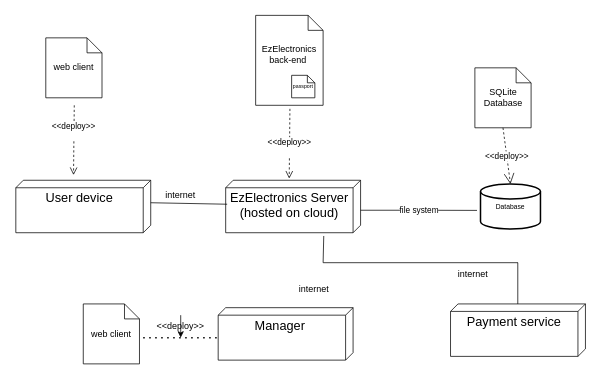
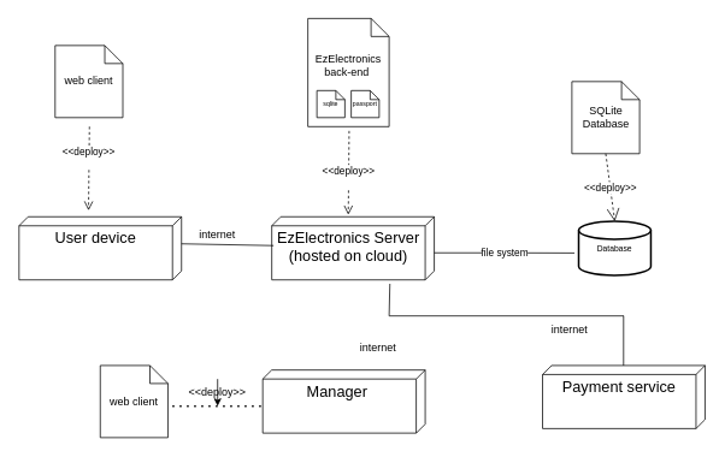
  <mxCell id="0" />
  <mxCell id="1" parent="0" />
  <mxCell id="2" value="EzElectronics Server&lt;div&gt;(hosted on cloud)&lt;/div&gt;" style="verticalAlign=top;align=center;spacingTop=8;spacingLeft=2;spacingRight=12;shape=cube;size=10;direction=south;fontStyle=0;html=1;whiteSpace=wrap;fontSize=17;" parent="1" vertex="1"><mxGeometry x="300" y="240" width="180" height="70" as="geometry" /></mxCell>
  <mxCell id="3" value="EzElectronics back-end&amp;nbsp;&lt;div&gt;&lt;br&gt;&lt;/div&gt;" style="shape=note;size=20;whiteSpace=wrap;html=1;" parent="1" vertex="1"><mxGeometry x="340" y="20" width="90" height="120" as="geometry" /></mxCell>
  <mxCell id="4" value="&amp;lt;&amp;lt;deploy&amp;gt;&amp;gt;&lt;div&gt;&lt;br&gt;&lt;/div&gt;" style="html=1;verticalAlign=bottom;endArrow=open;dashed=1;endSize=8;curved=0;rounded=0;entryX=-0.032;entryY=0.529;entryDx=0;entryDy=0;entryPerimeter=0;exitX=0.508;exitY=1.039;exitDx=0;exitDy=0;exitPerimeter=0;" parent="1" source="3" target="2" edge="1"><mxGeometry x="0.428" relative="1" as="geometry"><mxPoint x="390" y="160" as="sourcePoint" /><mxPoint x="389.47" y="210" as="targetPoint" /><mxPoint as="offset" /></mxGeometry></mxCell>
+ <mxCell id="5" value="&lt;div style=&quot;&quot;&gt;&lt;font style=&quot;font-size: 7px;&quot;&gt;sqlite&lt;/font&gt;&lt;/div&gt;" style="shape=note;size=10;whiteSpace=wrap;html=1;fontSize=8;" parent="1" vertex="1"><mxGeometry x="350" y="100" width="31" height="30" as="geometry" /></mxCell>
  <mxCell id="6" value="&lt;div style=&quot;font-size: 7px;&quot;&gt;&lt;font style=&quot;font-size: 7px;&quot;&gt;passport&lt;/font&gt;&lt;/div&gt;" style="shape=note;size=10;whiteSpace=wrap;html=1;fontSize=7;" parent="1" vertex="1"><mxGeometry x="388" y="100" width="31" height="30" as="geometry" /></mxCell>
  <mxCell id="7" value="&lt;div style=&quot;&quot;&gt;&lt;span style=&quot;font-size: 9px; background-color: initial;&quot;&gt;Database&lt;/span&gt;&lt;/div&gt;" style="strokeWidth=2;html=1;shape=mxgraph.flowchart.database;whiteSpace=wrap;align=center;" parent="1" vertex="1"><mxGeometry x="640" y="245" width="80" height="60" as="geometry" /></mxCell>
  <mxCell id="8" value="file system" style="endArrow=none;html=1;rounded=0;entryX=-0.058;entryY=0.587;entryDx=0;entryDy=0;entryPerimeter=0;" parent="1" target="7" edge="1"><mxGeometry width="50" height="50" relative="1" as="geometry"><mxPoint x="480" y="280" as="sourcePoint" /><mxPoint x="530" y="230" as="targetPoint" /><Array as="points"><mxPoint x="550" y="280" /></Array></mxGeometry></mxCell>
  <mxCell id="9" value="SQLite&lt;div&gt;Database&lt;/div&gt;" style="shape=note;size=20;whiteSpace=wrap;html=1;" parent="1" vertex="1"><mxGeometry x="632.5" y="90" width="75" height="80" as="geometry" /></mxCell>
  <mxCell id="10" value="&amp;lt;&amp;lt;deploy&amp;gt;&amp;gt;" style="endArrow=open;endSize=12;dashed=1;html=1;rounded=0;exitX=0.5;exitY=1;exitDx=0;exitDy=0;exitPerimeter=0;entryX=0.5;entryY=0;entryDx=0;entryDy=0;entryPerimeter=0;" parent="1" source="9" target="7" edge="1"><mxGeometry width="160" relative="1" as="geometry"><mxPoint x="630" y="230" as="sourcePoint" /><mxPoint x="790" y="230" as="targetPoint" /></mxGeometry></mxCell>
  <mxCell id="11" value="User device" style="verticalAlign=top;align=center;spacingTop=8;spacingLeft=2;spacingRight=12;shape=cube;size=10;direction=south;fontStyle=0;html=1;whiteSpace=wrap;fontSize=17;" parent="1" vertex="1"><mxGeometry x="20" y="240" width="180" height="70" as="geometry" /></mxCell>
  <mxCell id="12" value="" style="endArrow=none;html=1;rounded=0;exitX=0;exitY=0;exitDx=30;exitDy=0;exitPerimeter=0;entryX=0.457;entryY=0.989;entryDx=0;entryDy=0;entryPerimeter=0;" parent="1" source="11" target="2" edge="1"><mxGeometry width="50" height="50" relative="1" as="geometry"><mxPoint x="380" y="240" as="sourcePoint" /><mxPoint x="430" y="190" as="targetPoint" /></mxGeometry></mxCell>
  <mxCell id="13" value="internet" style="text;html=1;align=center;verticalAlign=middle;whiteSpace=wrap;rounded=0;" parent="1" vertex="1"><mxGeometry x="210" y="245" width="60" height="30" as="geometry" /></mxCell>
  <mxCell id="14" value="web client" style="shape=note;size=20;whiteSpace=wrap;html=1;" parent="1" vertex="1"><mxGeometry x="60" y="50" width="75" height="80" as="geometry" /></mxCell>
  <mxCell id="15" value="&amp;lt;&amp;lt;deploy&amp;gt;&amp;gt;&lt;div&gt;&lt;br&gt;&lt;/div&gt;" style="html=1;verticalAlign=bottom;endArrow=open;dashed=1;endSize=8;curved=0;rounded=0;entryX=-0.032;entryY=0.529;entryDx=0;entryDy=0;entryPerimeter=0;exitX=0.508;exitY=1.039;exitDx=0;exitDy=0;exitPerimeter=0;" parent="1" edge="1"><mxGeometry x="0.075" relative="1" as="geometry"><mxPoint x="98" y="140" as="sourcePoint" /><mxPoint x="97" y="233" as="targetPoint" /><mxPoint as="offset" /><Array as="points" /></mxGeometry></mxCell>
  <mxCell id="16" value="Manager&amp;nbsp;" style="verticalAlign=top;align=center;spacingTop=8;spacingLeft=2;spacingRight=12;shape=cube;size=10;direction=south;fontStyle=0;html=1;whiteSpace=wrap;fontSize=17;" vertex="1" parent="1"><mxGeometry x="290" y="410" width="180" height="70" as="geometry" /></mxCell>
  <mxCell id="17" value="internet" style="text;html=1;align=center;verticalAlign=middle;whiteSpace=wrap;rounded=0;" vertex="1" parent="1"><mxGeometry x="388" y="370" width="60" height="30" as="geometry" /></mxCell>
  <mxCell id="18" value="web client" style="shape=note;size=20;whiteSpace=wrap;html=1;" vertex="1" parent="1"><mxGeometry x="110" y="405" width="75" height="80" as="geometry" /></mxCell>
  <mxCell id="19" value="" style="endArrow=none;dashed=1;html=1;dashPattern=1 3;strokeWidth=2;rounded=0;entryX=0;entryY=0;entryDx=40;entryDy=180;entryPerimeter=0;" edge="1" parent="1" target="16"><mxGeometry width="50" height="50" relative="1" as="geometry"><mxPoint x="190" y="450" as="sourcePoint" /><mxPoint x="430" y="400" as="targetPoint" /></mxGeometry></mxCell>
  <mxCell id="20" value="&amp;lt;&amp;lt;deploy&amp;gt;&amp;gt;" style="text;html=1;align=center;verticalAlign=middle;whiteSpace=wrap;rounded=0;" vertex="1" parent="1"><mxGeometry x="210" y="420" width="60" height="30" as="geometry" /></mxCell>
  <mxCell id="21" style="edgeStyle=orthogonalEdgeStyle;rounded=0;orthogonalLoop=1;jettySize=auto;html=1;exitX=0.5;exitY=0;exitDx=0;exitDy=0;entryX=0.5;entryY=1;entryDx=0;entryDy=0;" edge="1" parent="1" source="20" target="20"><mxGeometry relative="1" as="geometry" /></mxCell>
  <mxCell id="22" value="Payment service" style="verticalAlign=top;align=center;spacingTop=8;spacingLeft=2;spacingRight=12;shape=cube;size=10;direction=south;fontStyle=0;html=1;whiteSpace=wrap;fontSize=17;" vertex="1" parent="1"><mxGeometry x="600" y="405" width="180" height="70" as="geometry" /></mxCell>
  <mxCell id="23" value="" style="endArrow=none;html=1;rounded=0;exitX=0;exitY=0;exitDx=0;exitDy=85;exitPerimeter=0;" edge="1" parent="1"><mxGeometry width="50" height="50" relative="1" as="geometry"><mxPoint x="689.74" y="405" as="sourcePoint" /><mxPoint x="689.74" y="350" as="targetPoint" /></mxGeometry></mxCell>
  <mxCell id="24" value="internet" style="text;html=1;align=center;verticalAlign=middle;whiteSpace=wrap;rounded=0;" vertex="1" parent="1"><mxGeometry x="600" y="350" width="60" height="30" as="geometry" /></mxCell>
  <mxCell id="25" value="" style="endArrow=none;html=1;rounded=0;" edge="1" parent="1"><mxGeometry width="50" height="50" relative="1" as="geometry"><mxPoint x="690" y="350" as="sourcePoint" /><mxPoint x="430" y="350" as="targetPoint" /></mxGeometry></mxCell>
  <mxCell id="26" value="" style="endArrow=none;html=1;rounded=0;entryX=1.062;entryY=0.273;entryDx=0;entryDy=0;entryPerimeter=0;" edge="1" parent="1" target="2"><mxGeometry width="50" height="50" relative="1" as="geometry"><mxPoint x="430" y="350" as="sourcePoint" /><mxPoint x="620" y="280" as="targetPoint" /></mxGeometry></mxCell>
